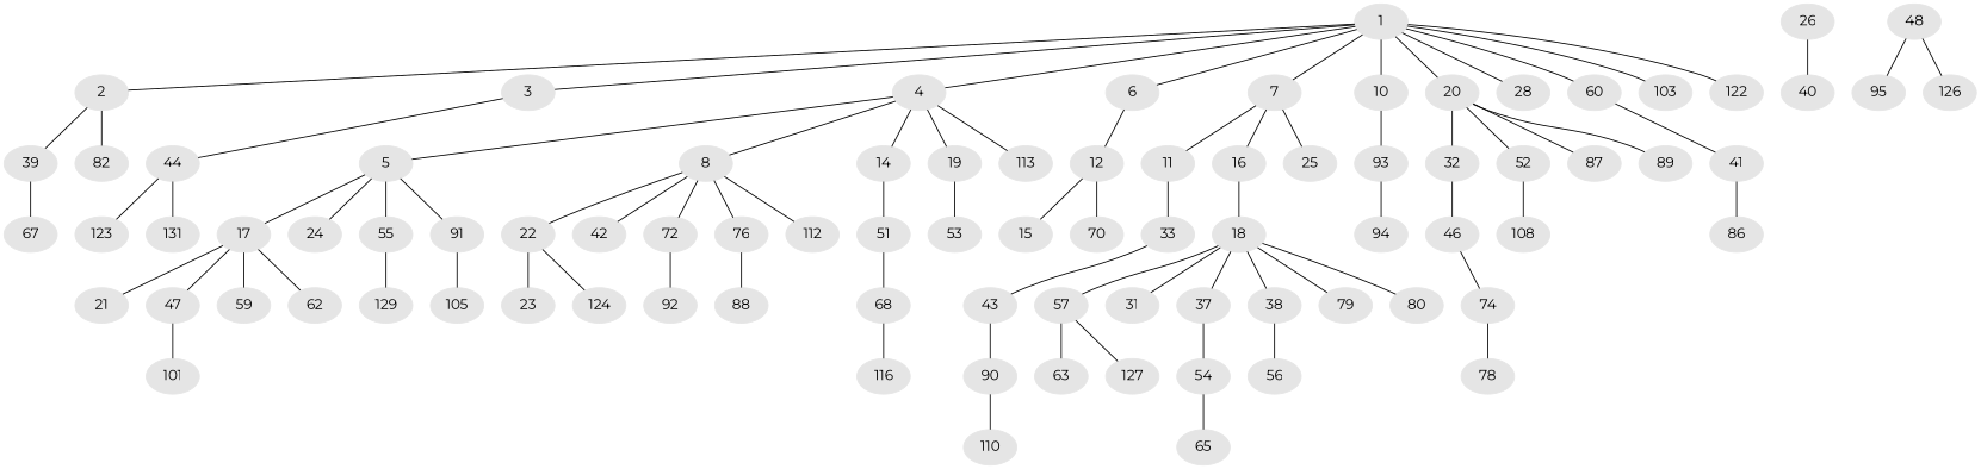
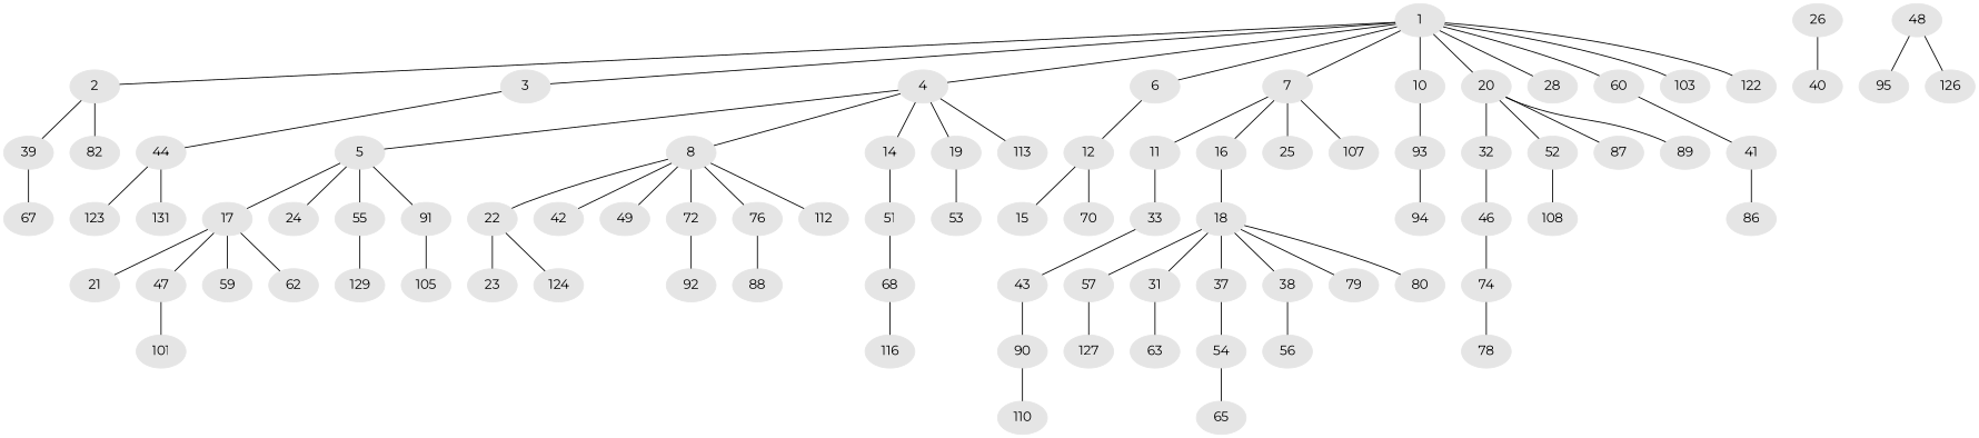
  graph {
    fontname=Montserrat
    node [color=gray90 fontname=Montserrat style=filled]
    edge [fontname=Montserrat]
    1 [super="+115"]
    2 [super="+9"]
    3 [super="+30"]
    4 [super="+69"]
    6
    7 [super="+29"]
    10
    20 [super="+50"]
    28 [super="+98"]
    60
    103
    122
    39
    82
    44 [super="+61"]
    5
    8 [super="+13"]
    14 [super="+71"]
    19 [super="+106"]
    113
    12 [super="+45"]
    11
    16
    25 [super="+34"]
+   107 [super="+128"]
    93 [super="+120"]
    32 [super="+114"]
    52
    87
    89
    41
    67
    123
    131
    17 [super="+36"]
    24
    55 [super="+64"]
    91 [super="+119"]
    22 [super="+85"]
    42 [super="+109"]
+   49
    72 [super="+83"]
    76
    112
    51 [super="+66"]
    53
    21 [super="+111"]
    47
    59 [super="+84"]
    62
    129
    105
    15 [super="+75"]
    70 [super="+96"]
    33 [super="+104"]
    18 [super="+73"]
    23 [super="+77"]
    124
    92
    88 [super="+117"]
    26 [super="+57"]
    40
    94
    43 [super="+81"]
    68
    n66 [label=57 super="+130"]
    31 [super="+35"]
    37
    38 [super="+102"]
    79
    80
    101 [super="+125"]
    63
    127
    54
    56
    46
    108 [super="+121"]
    86
    74 [super="+100"]
    90 [super="+99"]
    65 [super="+97"]
    48 [super="+58"]
    95
    126
    110
    78
    116
    1 -- 2
    1 -- 3
    1 -- 4
    1 -- 6
    1 -- 7
    1 -- 10
    1 -- 20
    1 -- 28
    1 -- 60
    1 -- 103
    1 -- 122
    2 -- 39
    2 -- 82
    3 -- 44
    4 -- 5
    4 -- 8
    4 -- 14
    4 -- 19
    4 -- 113
    6 -- 12
    7 -- 11
    7 -- 16
    7 -- 25
+   7 -- 107
    10 -- 93
    20 -- 32
    20 -- 52
    20 -- 87
    20 -- 89
    60 -- 41
    39 -- 67
    44 -- 123
    44 -- 131
    5 -- 17
    5 -- 24
    5 -- 55
    5 -- 91
    8 -- 22
    8 -- 42
+   8 -- 49
    8 -- 72
    8 -- 76
    8 -- 112
    14 -- 51
    19 -- 53
    12 -- 15
    12 -- 70
    11 -- 33
    16 -- 18
    93 -- 94
    32 -- 46
    52 -- 108
    41 -- 86
    17 -- 21
    17 -- 47
    17 -- 59
    17 -- 62
    55 -- 129
    91 -- 105
    22 -- 23
    22 -- 124
    72 -- 92
    76 -- 88
    51 -- 68
    47 -- 101
    33 -- 43
    18 -- n66
    18 -- 31
    18 -- 37
    18 -- 38
    18 -- 79
    18 -- 80
    26 -- 40
    43 -- 90
    68 -- 116
-   n66 -- 63
+   31 -- 63
    n66 -- 127
    37 -- 54
    38 -- 56
    54 -- 65
    46 -- 74
    74 -- 78
    90 -- 110
    48 -- 95
    48 -- 126
  }
